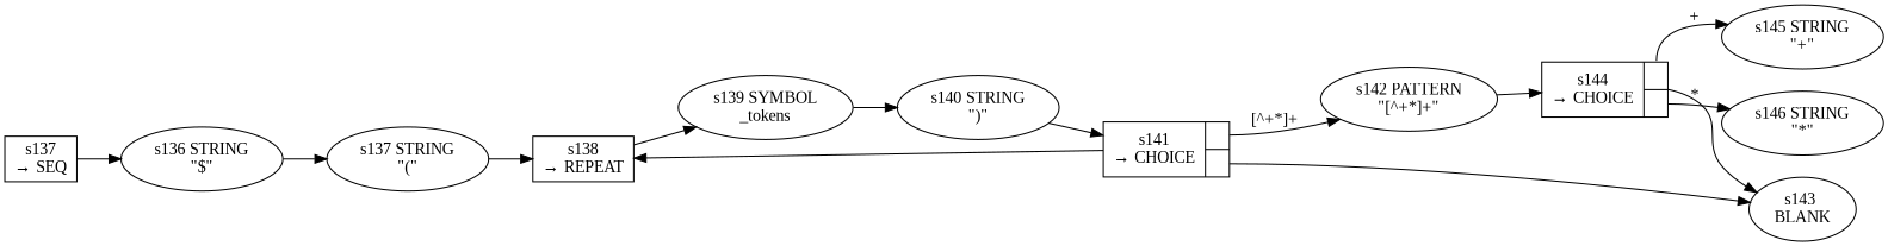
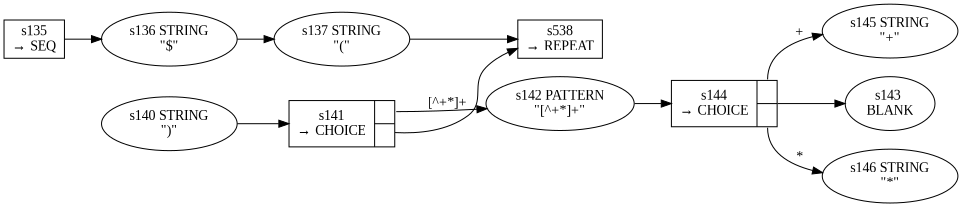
  digraph {
    fontname="Liberation Serif"
    rankdir=LR
    node [fontname="Liberation Serif"]
    edge [fontname="Liberation Serif"]
-   n1 [fixedsize=false label="s137\n&rarr; SEQ" peripheries=1 shape=record]
+   n1 [fixedsize=false label="s135\n&rarr; SEQ" peripheries=1 shape=record]
    n2 [label="s136 STRING\n\"$\""]
    n3 [label="s137 STRING\n\"(\""]
-   n4 [fixedsize=false label="s138\n&rarr; REPEAT" peripheries=1 shape=record]
-   n5 [label="s139 SYMBOL\n_tokens"]
+   n4 [fixedsize=false label="s538\n&rarr; REPEAT" peripheries=1 shape=record]
    n6 [label="s140 STRING\n\")\""]
    n7 [fixedsize=false label="{s141\n&rarr; CHOICE|{<p0>|<p1>}}" peripheries=1 shape=record]
    n8 [label="s142 PATTERN\n\"[^+*]+\""]
    n9 [label="s143 \nBLANK"]
    n10 [fixedsize=false label="{s144\n&rarr; CHOICE|{<p0>|<p1>}}" peripheries=1 shape=record]
    n11 [label="s145 STRING\n\"+\""]
    n12 [label="s146 STRING\n\"*\""]
    n1 -> n2
    n2 -> n3
    n3 -> n4
-   n4 -> n5
-   n5 -> n6
    n6 -> n7
    n7 -> n4
    n7 -> n8 [label="[^+*]+" tailport=p0]
-   n7 -> n9 [tailport=p1]
    n8 -> n10
    n10 -> n9
    n10 -> n11 [label="+" tailport=p0]
    n10 -> n12 [label="*" tailport=p1]
  }
